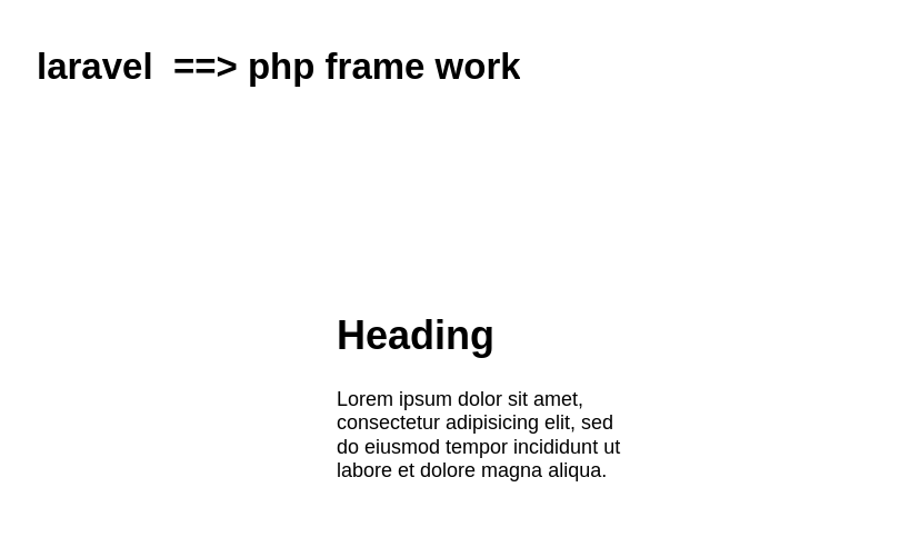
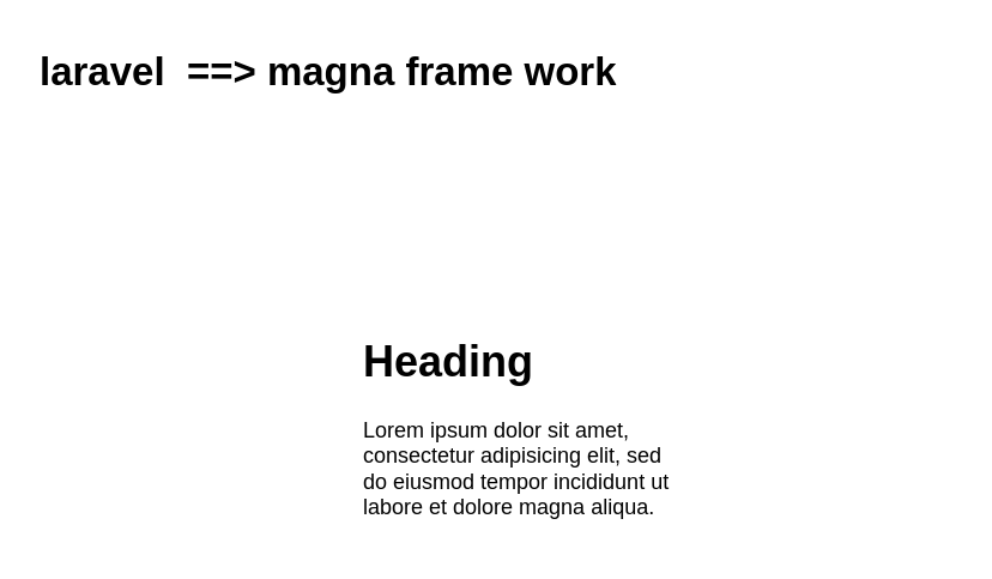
  <mxCell id="0" />
  <mxCell id="1" parent="0" />
- <mxCell id="2" value="&lt;font style=&quot;font-size: 22px;&quot;&gt;&lt;b&gt;laravel&amp;nbsp; ==&amp;gt; php frame work&lt;/b&gt;&lt;/font&gt;" style="text;html=1;whiteSpace=wrap;overflow=hidden;rounded=0;" vertex="1" parent="1"><mxGeometry x="20" y="20" width="510" height="140" as="geometry" /></mxCell>
+ <mxCell id="2" value="&lt;font style=&quot;font-size: 22px;&quot;&gt;&lt;b&gt;laravel&amp;nbsp; ==&amp;gt; magna frame work&lt;/b&gt;&lt;/font&gt;" style="text;html=1;whiteSpace=wrap;overflow=hidden;rounded=0;" vertex="1" parent="1"><mxGeometry x="20" y="20" width="510" height="140" as="geometry" /></mxCell>
  <mxCell id="3" value="&lt;h1 style=&quot;margin-top: 0px;&quot;&gt;Heading&lt;/h1&gt;&lt;p&gt;Lorem ipsum dolor sit amet, consectetur adipisicing elit, sed do eiusmod tempor incididunt ut labore et dolore magna aliqua.&lt;/p&gt;" style="text;html=1;whiteSpace=wrap;overflow=hidden;rounded=0;" vertex="1" parent="1"><mxGeometry x="200" y="180" width="180" height="120" as="geometry" /></mxCell>
